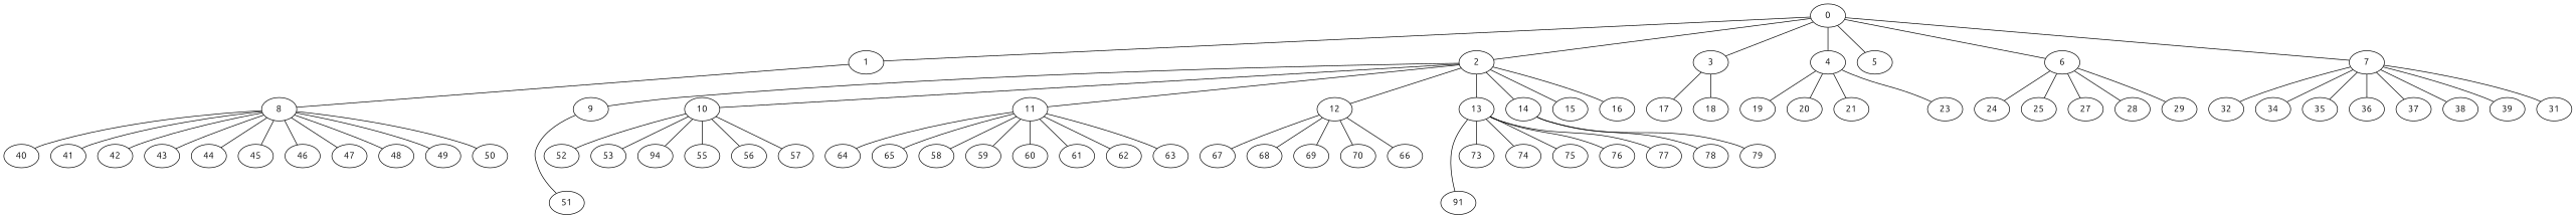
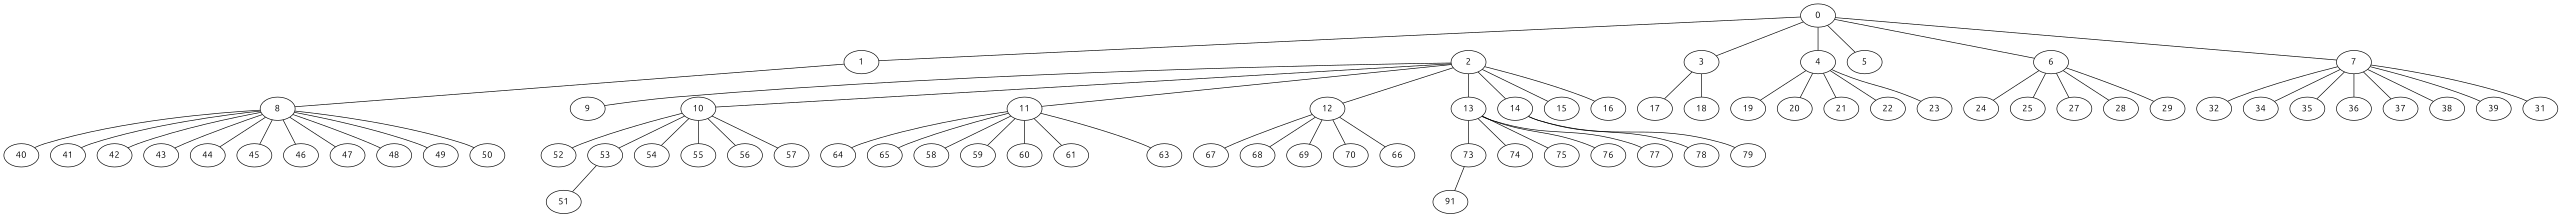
  graph {
    fontname=Ubuntu
    node [fontname=Ubuntu]
    edge [fontname=Ubuntu]
    0
    1
    2
    3
    4
    5
    6
    7
    8
    9
    10
    11
    12
    13
    14
    15
    16
    17
    18
    19
    20
    21
+   22
    23
    24
    25
    27
    28
    29
    32
    34
    35
    36
    37
    38
    39
    31
    40
    41
    42
    43
    44
    45
    46
    47
    48
    49
    50
    51
    52
    53
-   54 [label=94]
+   54
    55
    56
    57
    64
    65
    58
    59
    60
    61
-   62
    63
    67
    68
    69
    70
    66
    n69 [label=91]
    73
    74
    75
    76
    77
    78
    79
    0 -- 1
-   0 -- 2
    0 -- 3
    0 -- 4
    0 -- 5
    0 -- 6
    0 -- 7
    1 -- 8
    2 -- 9
    2 -- 10
    2 -- 11
    2 -- 12
    2 -- 13
    2 -- 14
    2 -- 15
    2 -- 16
    3 -- 17
    3 -- 18
    4 -- 19
    4 -- 20
    4 -- 21
+   4 -- 22
    4 -- 23
    6 -- 24
    6 -- 25
    6 -- 27
    6 -- 28
    6 -- 29
    7 -- 32
    7 -- 34
    7 -- 35
    7 -- 36
    7 -- 37
    7 -- 38
    7 -- 39
    7 -- 31
    8 -- 40
    8 -- 41
    8 -- 42
    8 -- 43
    8 -- 44
    8 -- 45
    8 -- 46
    8 -- 47
    8 -- 48
    8 -- 49
    8 -- 50
-   9 -- 51
+   53 -- 51
    10 -- 52
    10 -- 53
    10 -- 54
    10 -- 55
    10 -- 56
    10 -- 57
    11 -- 64
    11 -- 65
    11 -- 58
    11 -- 59
    11 -- 60
    11 -- 61
-   11 -- 62
    11 -- 63
    12 -- 67
    12 -- 68
    12 -- 69
    12 -- 70
    12 -- 66
-   13 -- n69
+   73 -- n69
    13 -- 73
    13 -- 74
    13 -- 75
    13 -- 76
    13 -- 77
    14 -- 78
    14 -- 79
  }
